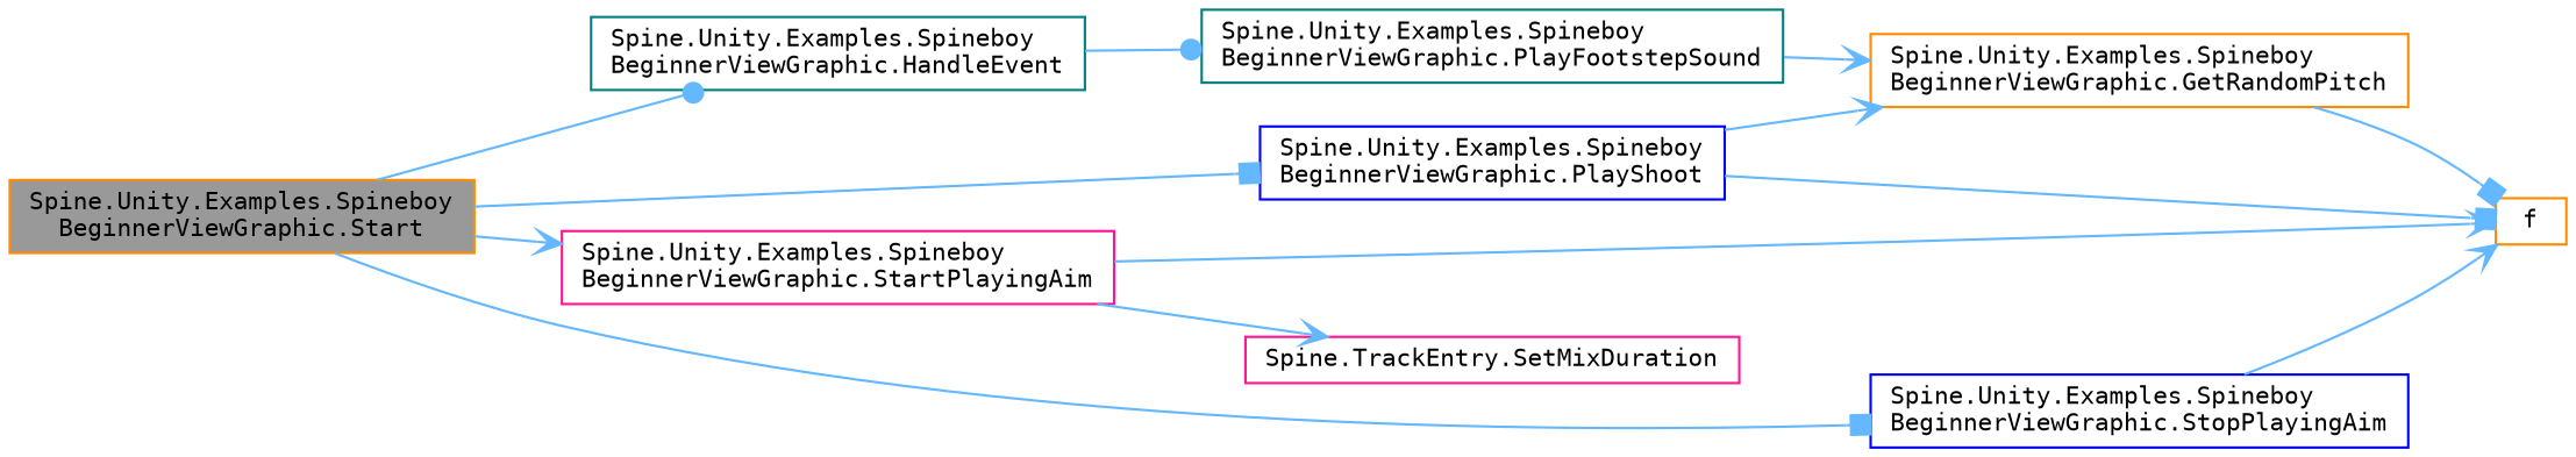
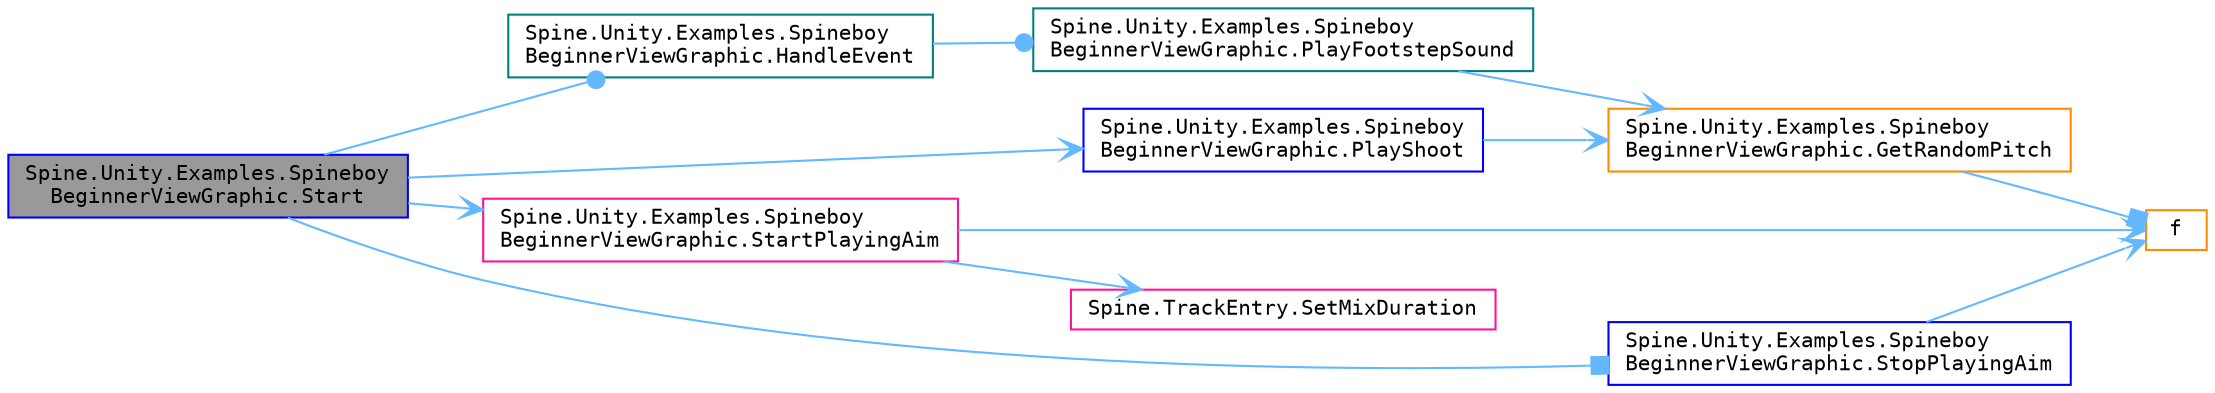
  digraph {
    fontname="DejaVu Sans Mono"
    rankdir=LR
    node [color=darkorange fillcolor=white fontname="DejaVu Sans Mono" fontsize=10 shape=box style=filled]
    edge [arrowhead=vee color=steelblue1 fontname="DejaVu Sans Mono" fontsize=10 labelfontname=Helvetica labelfontsize=10 style=solid]
-   n1 [fillcolor=grey60 fontcolor=black height=0.2 label="Spine.Unity.Examples.Spineboy\lBeginnerViewGraphic.Start" width=0.4]
+   n1 [color=blue fillcolor=grey60 fontcolor=black height=0.2 label="Spine.Unity.Examples.Spineboy\lBeginnerViewGraphic.Start" width=0.4]
    n2 [color=teal height=0.2 label="Spine.Unity.Examples.Spineboy\lBeginnerViewGraphic.HandleEvent" width=0.4]
    n3 [color=blue height=0.2 label="Spine.Unity.Examples.Spineboy\lBeginnerViewGraphic.PlayShoot" width=0.4]
    n4 [color=deeppink height=0.2 label="Spine.Unity.Examples.Spineboy\lBeginnerViewGraphic.StartPlayingAim" width=0.4]
    n5 [color=blue height=0.2 label="Spine.Unity.Examples.Spineboy\lBeginnerViewGraphic.StopPlayingAim" width=0.4]
    n6 [color=teal height=0.2 label="Spine.Unity.Examples.Spineboy\lBeginnerViewGraphic.PlayFootstepSound" width=0.4]
    n7 [height=0.2 label="Spine.Unity.Examples.Spineboy\lBeginnerViewGraphic.GetRandomPitch" width=0.4]
    n8 [height=0.2 label=f width=0.4]
    n9 [color=deeppink height=0.2 label="Spine.TrackEntry.SetMixDuration" width=0.4]
    n1 -> n2 [arrowhead=dot]
-   n1 -> n3 [arrowhead=box]
+   n1 -> n3
    n1 -> n4
    n1 -> n5 [arrowhead=box]
    n2 -> n6 [arrowhead=dot]
    n3 -> n7
-   n3 -> n8 [arrowhead=box]
    n4 -> n8
    n4 -> n9
    n5 -> n8
    n6 -> n7
    n7 -> n8 [arrowhead=box]
  }
